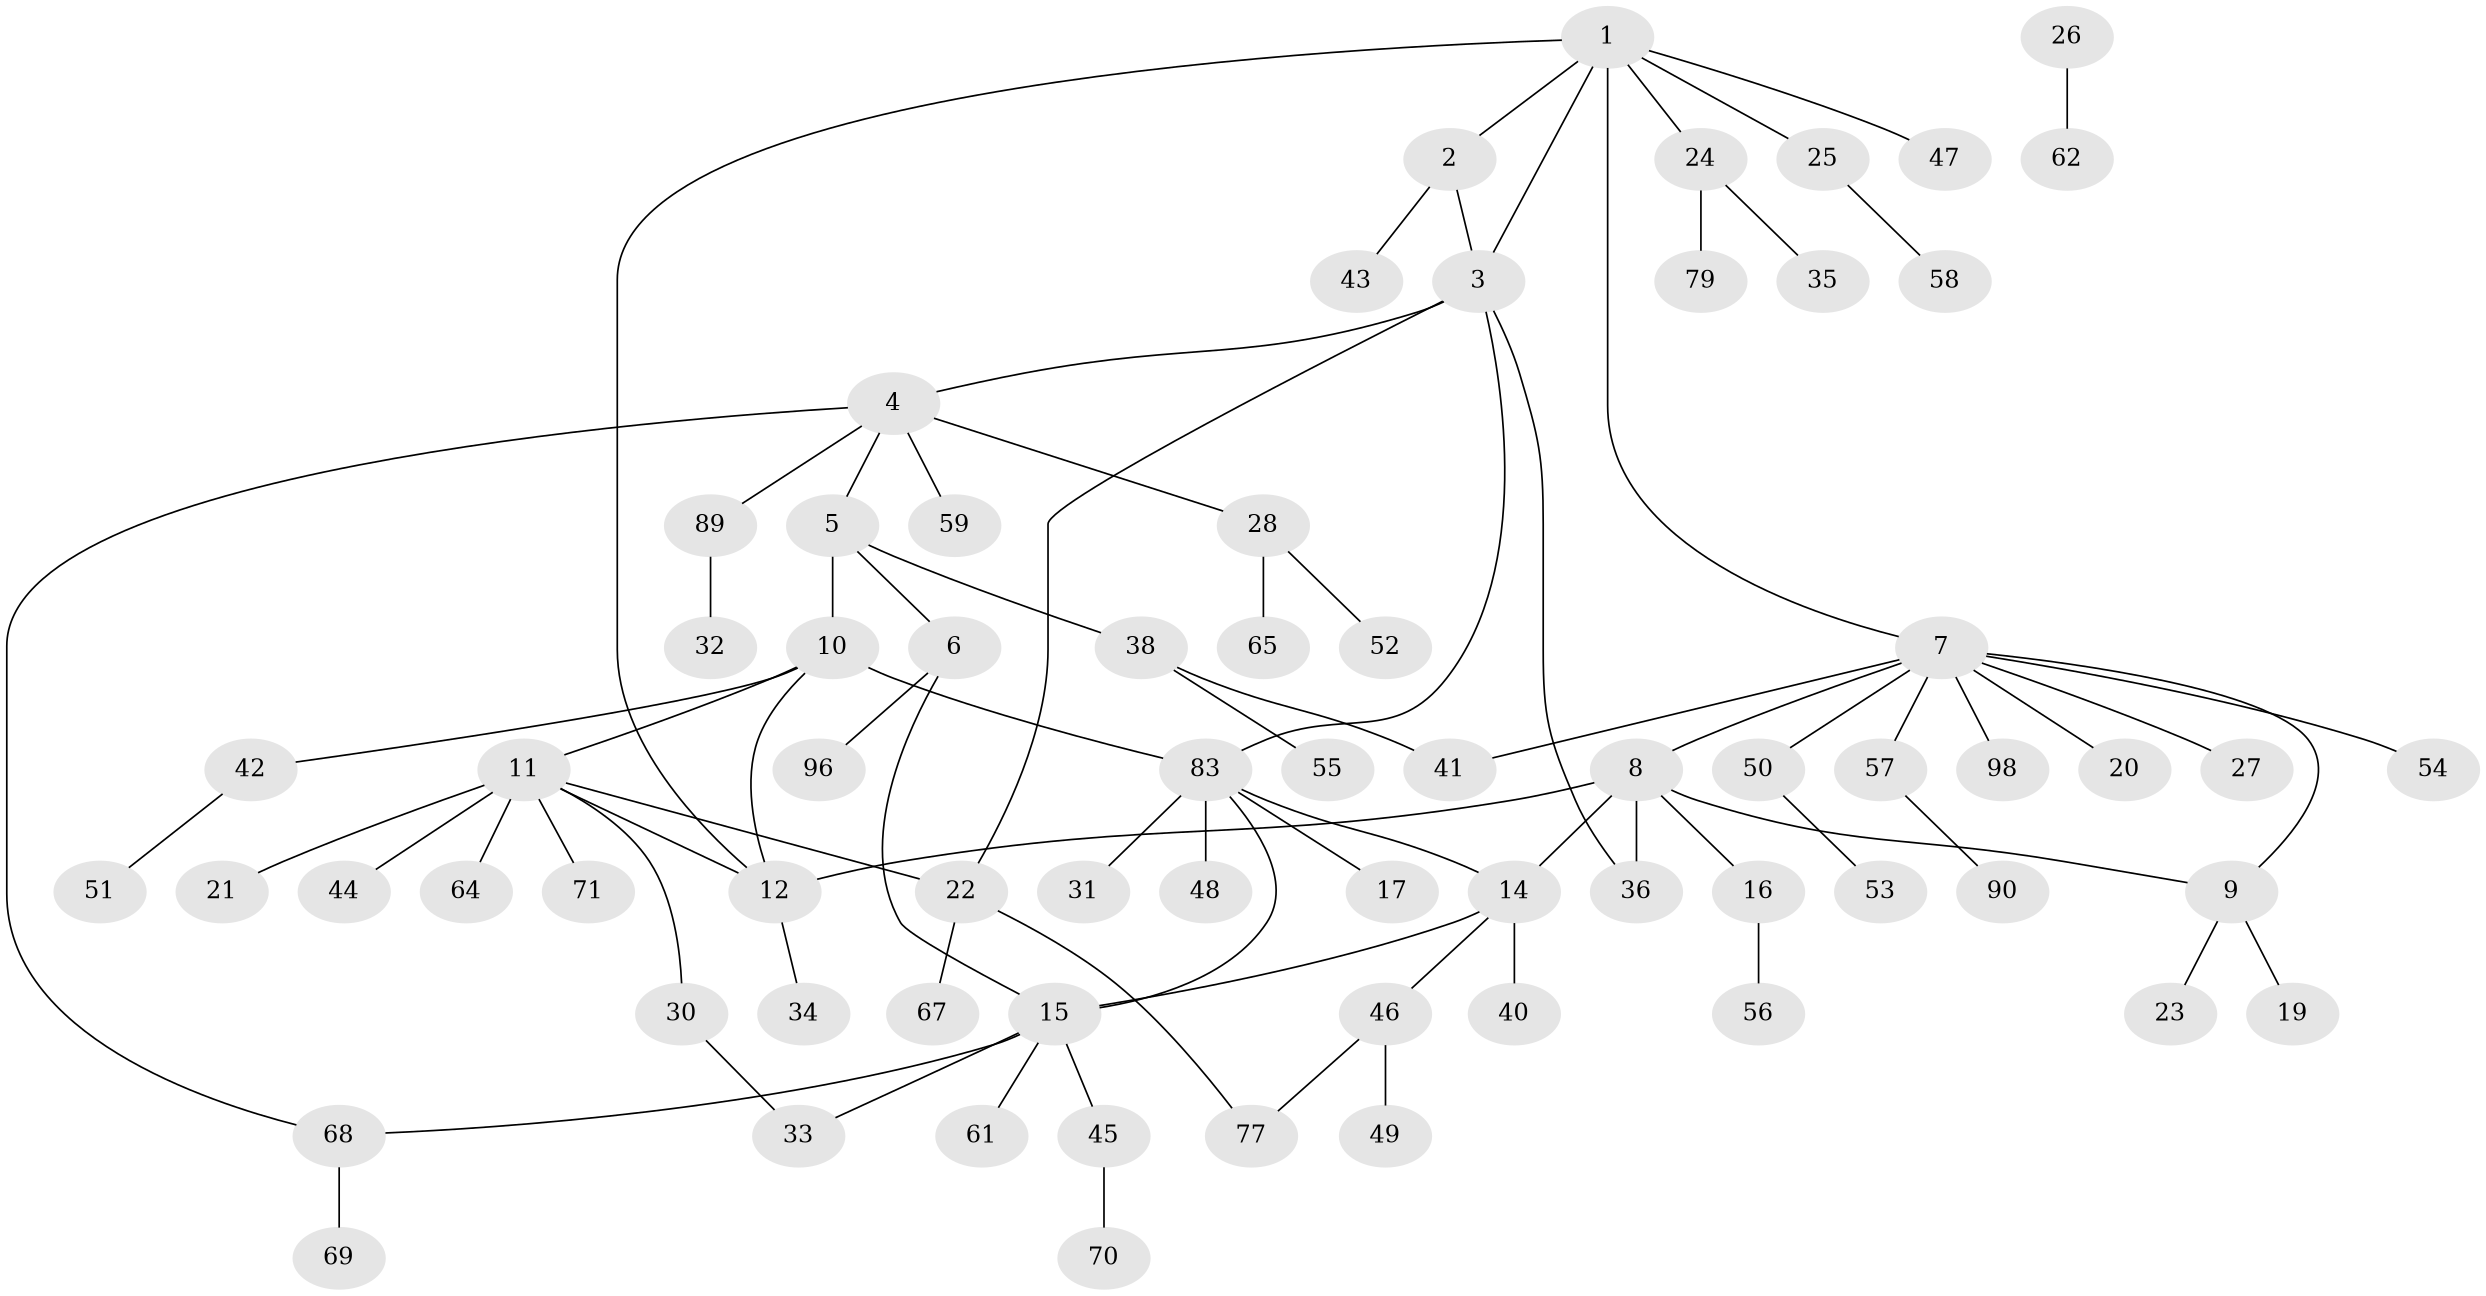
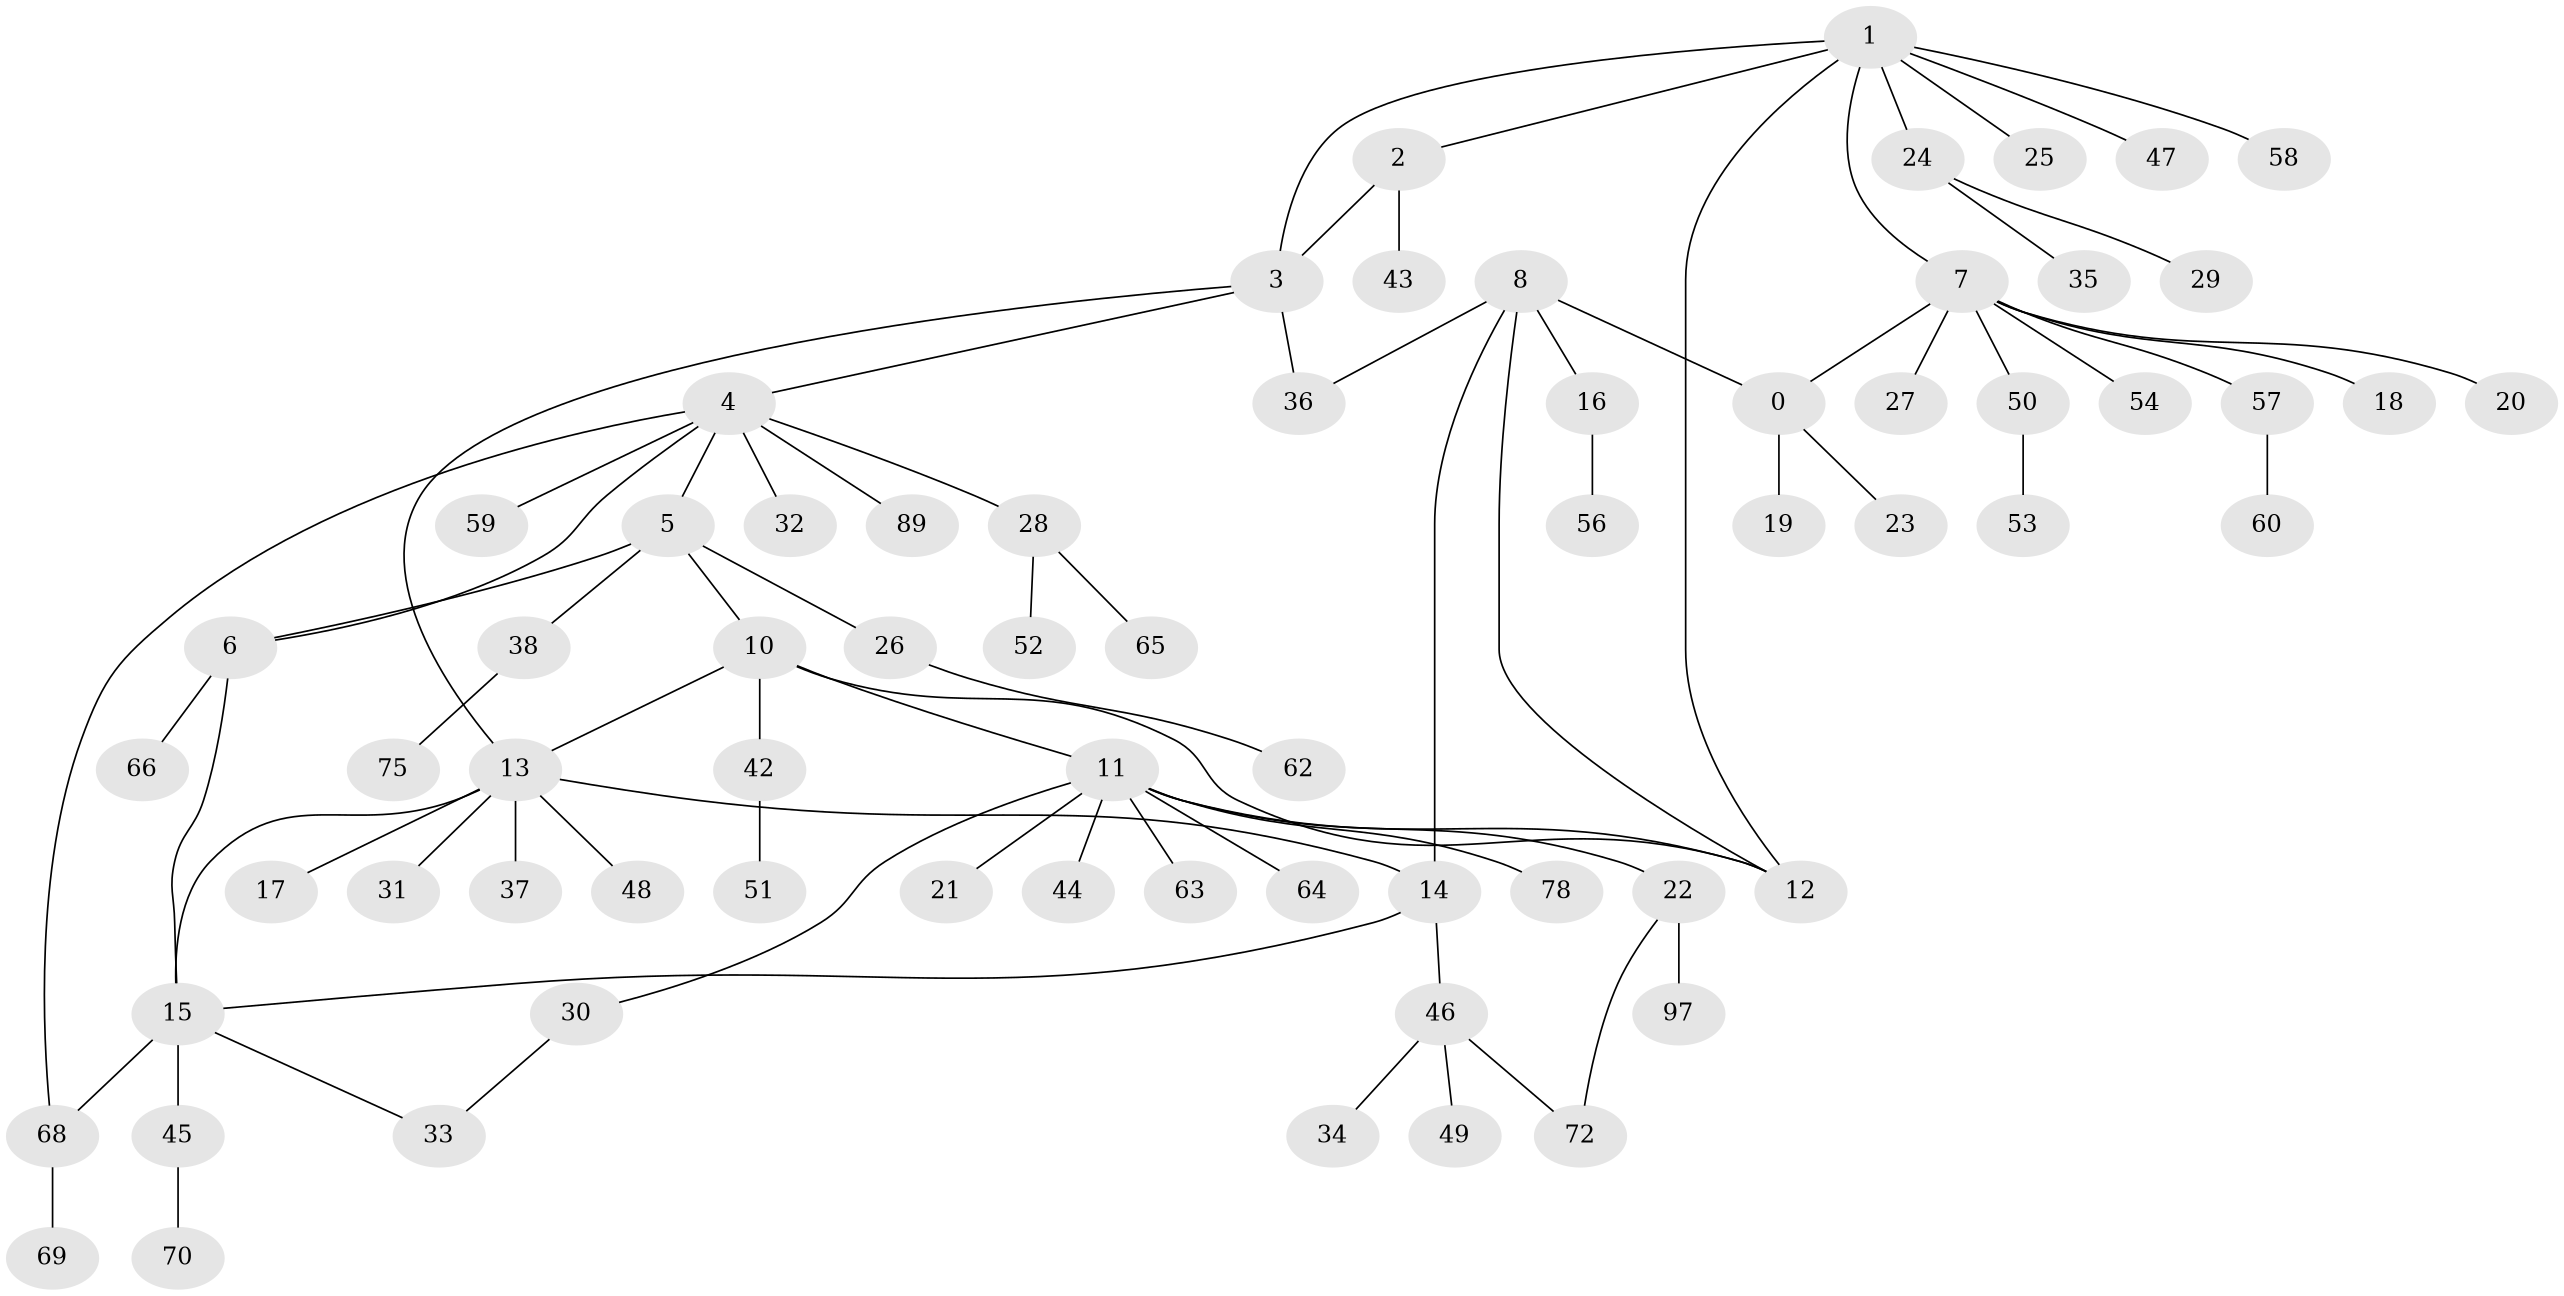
  graph {
    node [color=gray90 style=filled]
    1
    2
    3
    7
    12
    24
    25
    47
    58
    43
    4
-   13 [label=83]
+   13
    22
    36
    8
-   9
-   18 [label=98]
+   9 [label=0]
+   18
    20
    27
-   41
    50
    54
    57
    34
-   29 [label=79]
+   29
    35
    5
    6
    28
    32
    n31 [label=89]
    59
    68
    15
    14
    17
    31
+   37
    48
-   67
-   72 [label=77]
+   67 [label=97]
+   72
    10
    26
    38
-   66 [label=96]
+   66
    52
    65
    69
    11
    42
    62
-   55
+   55 [label=75]
    16
    33
    45
-   61
    19
    23
    53
-   60 [label=90]
-   40
+   60
    46
    56
    21
    30
    44
+   63
    64
-   71
+   71 [label=78]
    51
    49
    70
    1 -- 2
    1 -- 3
    1 -- 7
    1 -- 12
    1 -- 24
    1 -- 25
    1 -- 47
-   25 -- 58
+   1 -- 58
    2 -- 3
    2 -- 43
    3 -- 4
    3 -- 13
-   3 -- 22
    3 -- 36
-   7 -- 8
    7 -- 9
    7 -- 18
    7 -- 20
    7 -- 27
-   7 -- 41
    7 -- 50
    7 -- 54
    7 -- 57
-   12 -- 34
+   46 -- 34
    24 -- 29
    24 -- 35
    4 -- 5
+   4 -- 6
    4 -- 28
-   n31 -- 32
+   4 -- 32
    4 -- n31
    4 -- 59
    4 -- 68
    13 -- 15
    13 -- 14
    13 -- 17
    13 -- 31
+   13 -- 37
    13 -- 48
    22 -- 67
    22 -- 72
    8 -- 12
    8 -- 36
    8 -- 9
    8 -- 14
    8 -- 16
    9 -- 19
    9 -- 23
    50 -- 53
    57 -- 60
    5 -- 6
    5 -- 10
+   5 -- 26
    5 -- 38
    6 -- 15
    6 -- 66
    28 -- 52
    28 -- 65
    68 -- 69
    15 -- 68
    15 -- 33
    15 -- 45
-   15 -- 61
    14 -- 15
-   14 -- 40
    14 -- 46
    10 -- 12
    10 -- 13
    10 -- 11
    10 -- 42
    26 -- 62
-   38 -- 41
    38 -- 55
    11 -- 12
    11 -- 22
    11 -- 21
    11 -- 30
    11 -- 44
+   11 -- 63
    11 -- 64
    11 -- 71
    42 -- 51
    16 -- 56
    45 -- 70
    46 -- 72
    46 -- 49
    30 -- 33
  }
